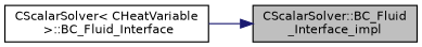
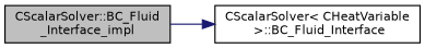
  digraph {
    rankdir=RL
    node [color=black fontname=Helvetica fontsize=10 shape=record style=filled]
    n1 [fillcolor=grey75 fontcolor=black height=0.2 label="CScalarSolver::BC_Fluid\l_Interface_impl" width=0.4]
    n2 [fillcolor=white height=0.2 label="CScalarSolver\< CHeatVariable\l \>::BC_Fluid_Interface" width=0.4]
-   n1 -> n2 [color=midnightblue dir=back fontname=Helvetica fontsize=10 labelfontname=Helvetica labelfontsize=10 style=solid]
+   n2 -> n1 [color=midnightblue dir=back fontname=Helvetica fontsize=10 labelfontname=Helvetica labelfontsize=10 style=solid]
  }
